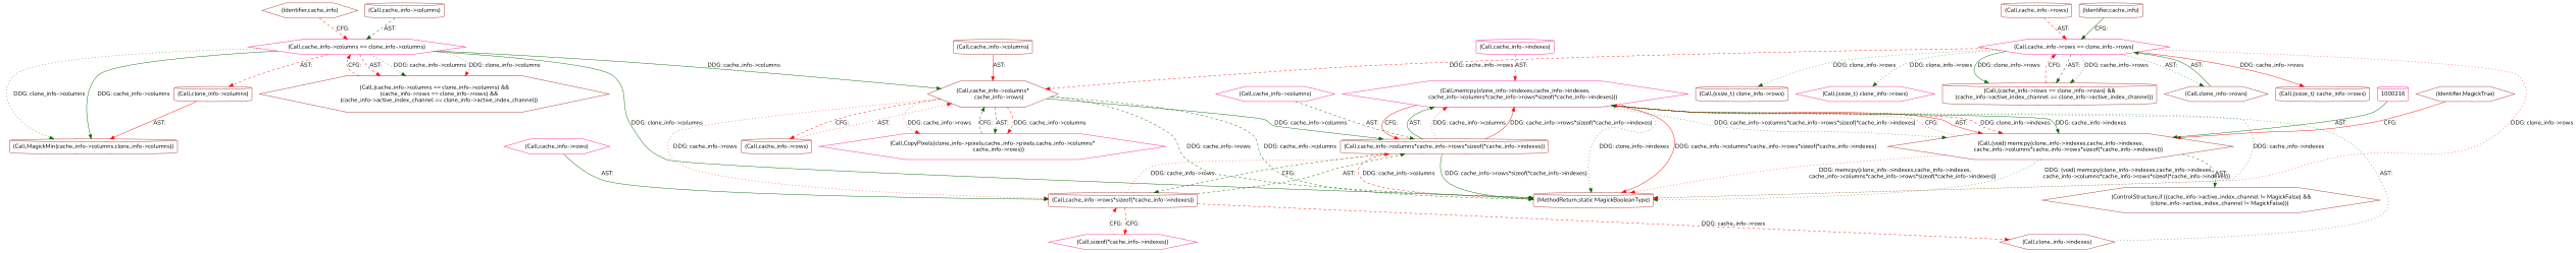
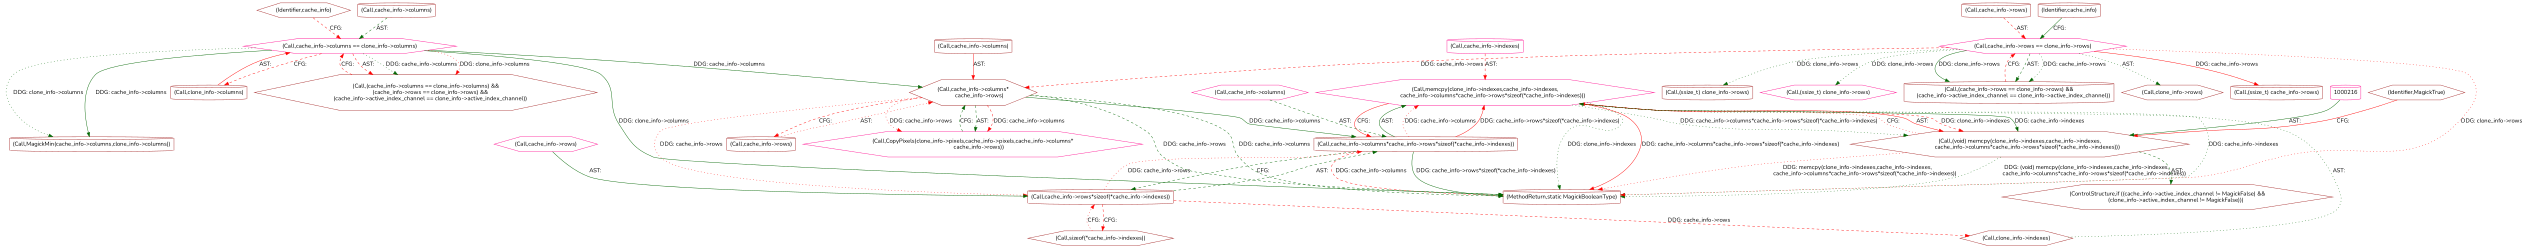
  digraph {
    fontname=Nunito
    node [color=brown fontname=Nunito shape=hexagon]
    edge [color=darkgreen fontname=Nunito style=dashed]
    n1 [color=deeppink label="(Call,memcpy(clone_info->indexes,cache_info->indexes,\n          cache_info->columns*cache_info->rows*sizeof(*cache_info->indexes)))"]
    n2 [label="(Call,cache_info->columns*cache_info->rows*sizeof(*cache_info->indexes))" shape=cylinder]
    n3 [label="(Call,(void) memcpy(clone_info->indexes,cache_info->indexes,\n          cache_info->columns*cache_info->rows*sizeof(*cache_info->indexes)))"]
    n4 [label="(MethodReturn,static MagickBooleanType)" shape=cylinder]
    n5 [label="(Call,cache_info->rows*sizeof(*cache_info->indexes))" shape=cylinder]
    n6 [label="(ControlStructure,if ((cache_info->active_index_channel != MagickFalse) &&\n           (clone_info->active_index_channel != MagickFalse)))"]
-   n7 [color=deeppink label="(Call,sizeof(*cache_info->indexes))"]
+   n7 [label="(Call,sizeof(*cache_info->indexes))"]
    n8 [label="(Call,clone_info->indexes)"]
    n9 [label="(Call,cache_info->columns*\n        cache_info->rows)"]
    n10 [label="(Call,cache_info->rows)" shape=cylinder]
    n11 [color=deeppink label="(Call,CopyPixels(clone_info->pixels,cache_info->pixels,cache_info->columns*\n        cache_info->rows))"]
    n12 [color=deeppink label="(Call,cache_info->columns == clone_info->columns)"]
    n13 [label="(Call,MagickMin(cache_info->columns,clone_info->columns))" shape=cylinder]
    n14 [label="(Call,(cache_info->columns == clone_info->columns) &&\n      (cache_info->rows == clone_info->rows) &&\n      (cache_info->active_index_channel == clone_info->active_index_channel))"]
    n15 [label="(Call,clone_info->columns)" shape=cylinder]
    n16 [color=deeppink label="(Call,cache_info->rows == clone_info->rows)"]
    n17 [label="(Call,(ssize_t) clone_info->rows)" shape=cylinder]
    n18 [color=deeppink label="(Call,(ssize_t) clone_info->rows)"]
    n19 [label="(Call,(cache_info->rows == clone_info->rows) &&\n      (cache_info->active_index_channel == clone_info->active_index_channel))" shape=cylinder]
    n20 [label="(Call,clone_info->rows)"]
    n21 [label="(Call,(ssize_t) cache_info->rows)" shape=cylinder]
    n22 [label="(Call,cache_info->rows)" shape=cylinder]
    n23 [label="(Identifier,cache_info)"]
    n24 [label="(Identifier,cache_info)" shape=cylinder]
    n25 [color=deeppink label="(Call,cache_info->indexes)" shape=cylinder]
    n26 [color=deeppink label="(Call,cache_info->columns)"]
    n27 [label="(Call,cache_info->columns)" shape=cylinder]
    n28 [color=deeppink label="(Call,cache_info->rows)"]
    n29 [label="(Call,cache_info->columns)" shape=cylinder]
    n30 [label="(Identifier,MagickTrue)"]
    1000216 [color=deeppink shape=cylinder]
    n1 -> n2 [color=red label="CFG: " style=solid]
    n1 -> n3 [color=red label="AST: " style=solid]
    n1 -> n3 [color=red label="DDG: clone_info->indexes"]
    n1 -> n3 [label="DDG: cache_info->indexes" style=solid]
    n1 -> n3 [label="DDG: cache_info->columns*cache_info->rows*sizeof(*cache_info->indexes)" style=dotted]
    n1 -> n4 [label="DDG: cache_info->indexes" style=dotted]
    n1 -> n4 [label="DDG: clone_info->indexes" style=dotted]
    n1 -> n4 [color=red label="DDG: cache_info->columns*cache_info->rows*sizeof(*cache_info->indexes)" style=solid]
    n2 -> n1 [label="AST: " style=solid]
    n2 -> n1 [color=red label="DDG: cache_info->columns" style=dotted]
    n2 -> n1 [color=red label="DDG: cache_info->rows*sizeof(*cache_info->indexes)" style=solid]
    n2 -> n4 [color=red label="DDG: cache_info->columns"]
    n2 -> n4 [label="DDG: cache_info->rows*sizeof(*cache_info->indexes)" style=solid]
    n2 -> n5 [label="CFG: "]
    n3 -> n1 [color=red label="CFG: " style=dotted]
    n3 -> n4 [color=red label="DDG: memcpy(clone_info->indexes,cache_info->indexes,\n          cache_info->columns*cache_info->rows*sizeof(*cache_info->indexes))" style=dotted]
    n3 -> n4 [label="DDG: (void) memcpy(clone_info->indexes,cache_info->indexes,\n          cache_info->columns*cache_info->rows*sizeof(*cache_info->indexes))" style=dotted]
    n3 -> n6 [label="AST: "]
    n5 -> n2 [label="AST: "]
    n5 -> n2 [color=red label="DDG: cache_info->rows" style=dotted]
    n5 -> n7 [color=red label="CFG: "]
    n5 -> n8 [color=red label="DDG: cache_info->rows"]
    n7 -> n5 [color=red label="CFG: " style=dotted]
    n8 -> n1 [label="AST: " style=dotted]
    n9 -> n2 [label="DDG: cache_info->columns" style=solid]
    n9 -> n4 [label="DDG: cache_info->rows"]
    n9 -> n4 [label="DDG: cache_info->columns"]
    n9 -> n5 [color=red label="DDG: cache_info->rows" style=dotted]
    n9 -> n10 [color=red label="CFG: "]
    n9 -> n11 [label="AST: "]
    n9 -> n11 [color=red label="DDG: cache_info->columns"]
    n9 -> n11 [color=red label="DDG: cache_info->rows" style=dotted]
    n10 -> n9 [color=red label="AST: " style=dotted]
    n11 -> n9 [label="CFG: "]
    n12 -> n4 [label="DDG: clone_info->columns" style=solid]
    n12 -> n9 [label="DDG: cache_info->columns" style=solid]
    n12 -> n13 [label="DDG: cache_info->columns" style=solid]
    n12 -> n13 [label="DDG: clone_info->columns" style=dotted]
    n12 -> n14 [color=red label="AST: "]
    n12 -> n14 [label="DDG: cache_info->columns" style=dotted]
    n12 -> n14 [color=red label="DDG: clone_info->columns" style=dotted]
-   n12 -> n15 [color=red label="AST: "]
+   n12 -> n15 [color=red label="CFG: "]
    n14 -> n12 [color=red label="CFG: "]
-   n15 -> n13 [color=red label="AST: " style=solid]
+   n15 -> n12 [color=red label="AST: " style=solid]
    n16 -> n4 [color=red label="DDG: clone_info->rows" style=dotted]
    n16 -> n9 [color=red label="DDG: cache_info->rows"]
    n16 -> n17 [label="DDG: clone_info->rows" style=dotted]
    n16 -> n18 [label="DDG: clone_info->rows" style=dotted]
    n16 -> n19 [label="AST: "]
    n16 -> n19 [label="DDG: cache_info->rows" style=dotted]
    n16 -> n19 [label="DDG: clone_info->rows" style=solid]
    n16 -> n20 [label="AST: " style=dotted]
    n16 -> n21 [color=red label="DDG: cache_info->rows" style=solid]
    n19 -> n16 [color=red label="CFG: "]
-   n20 -> n16 [label="AST: " style=solid]
    n22 -> n16 [color=red label="AST: "]
    n23 -> n12 [color=red label="CFG: "]
    n24 -> n16 [label="CFG: " style=solid]
    n25 -> n1 [color=red label="AST: "]
    n26 -> n2 [label="AST: "]
    n27 -> n9 [color=red label="AST: " style=solid]
    n28 -> n5 [label="AST: " style=solid]
    n29 -> n12 [label="AST: "]
    n30 -> n3 [color=red label="CFG: " style=solid]
    1000216 -> n3 [label="AST: " style=solid]
  }
